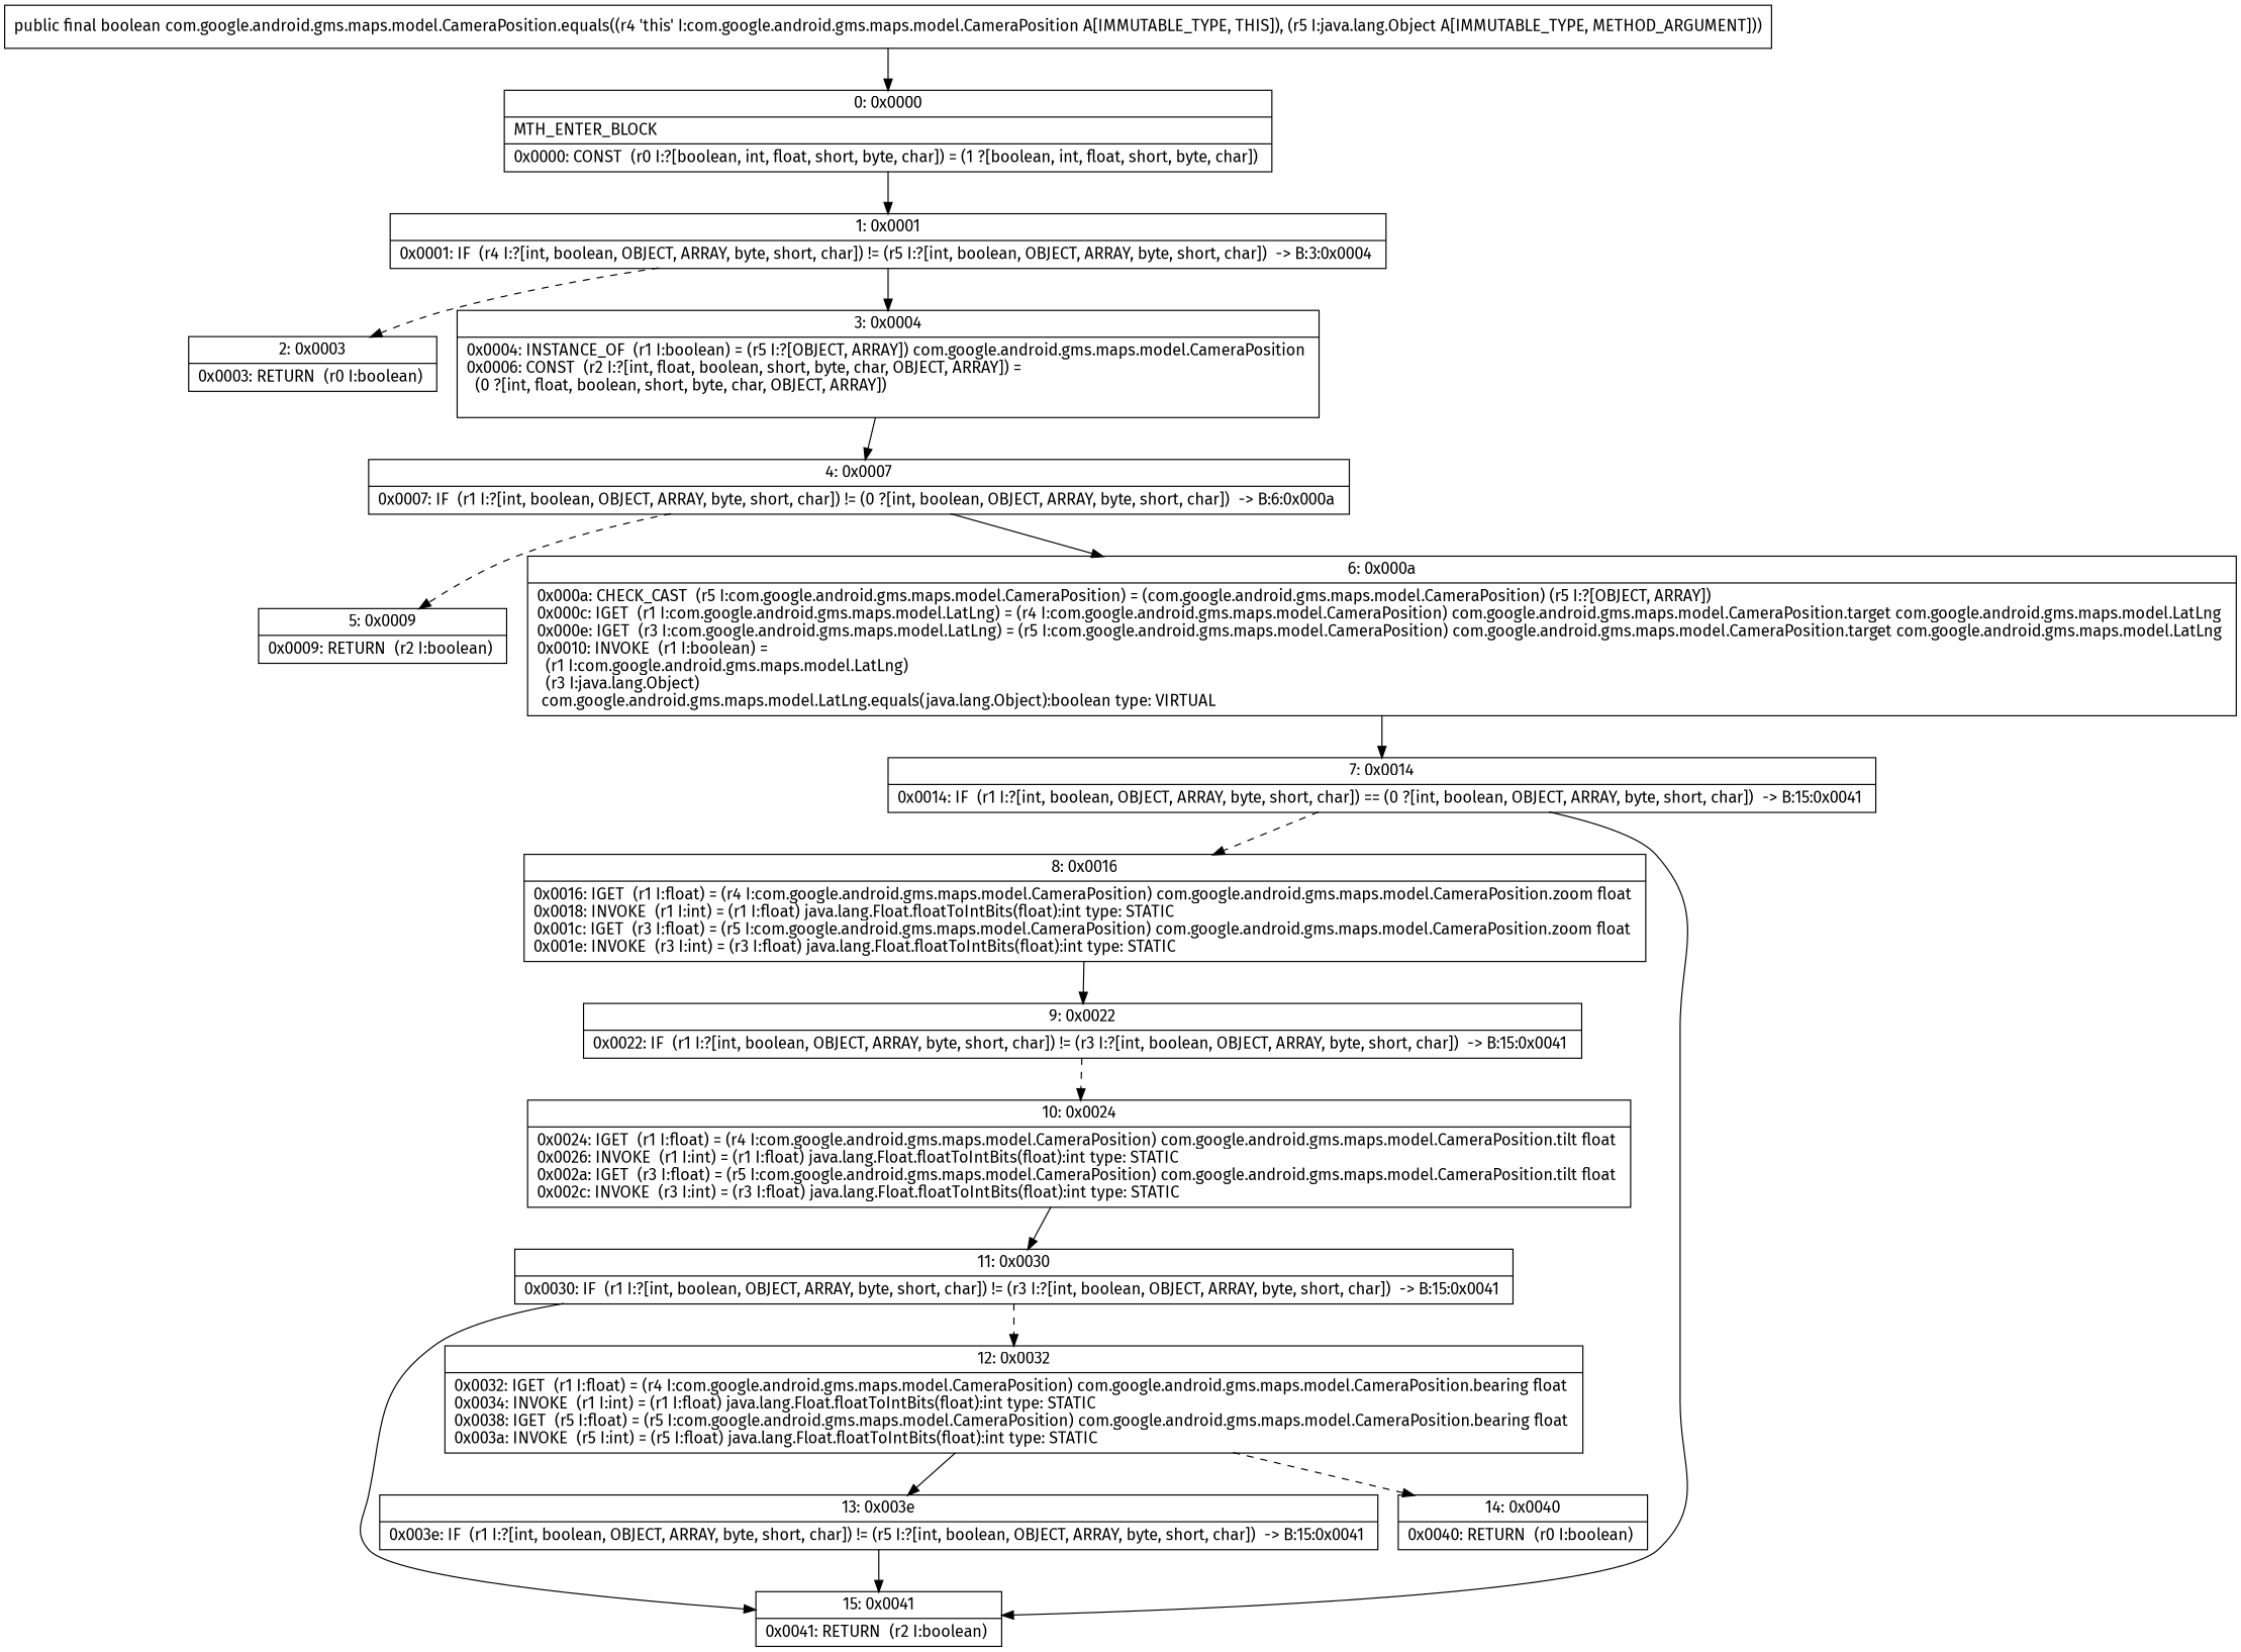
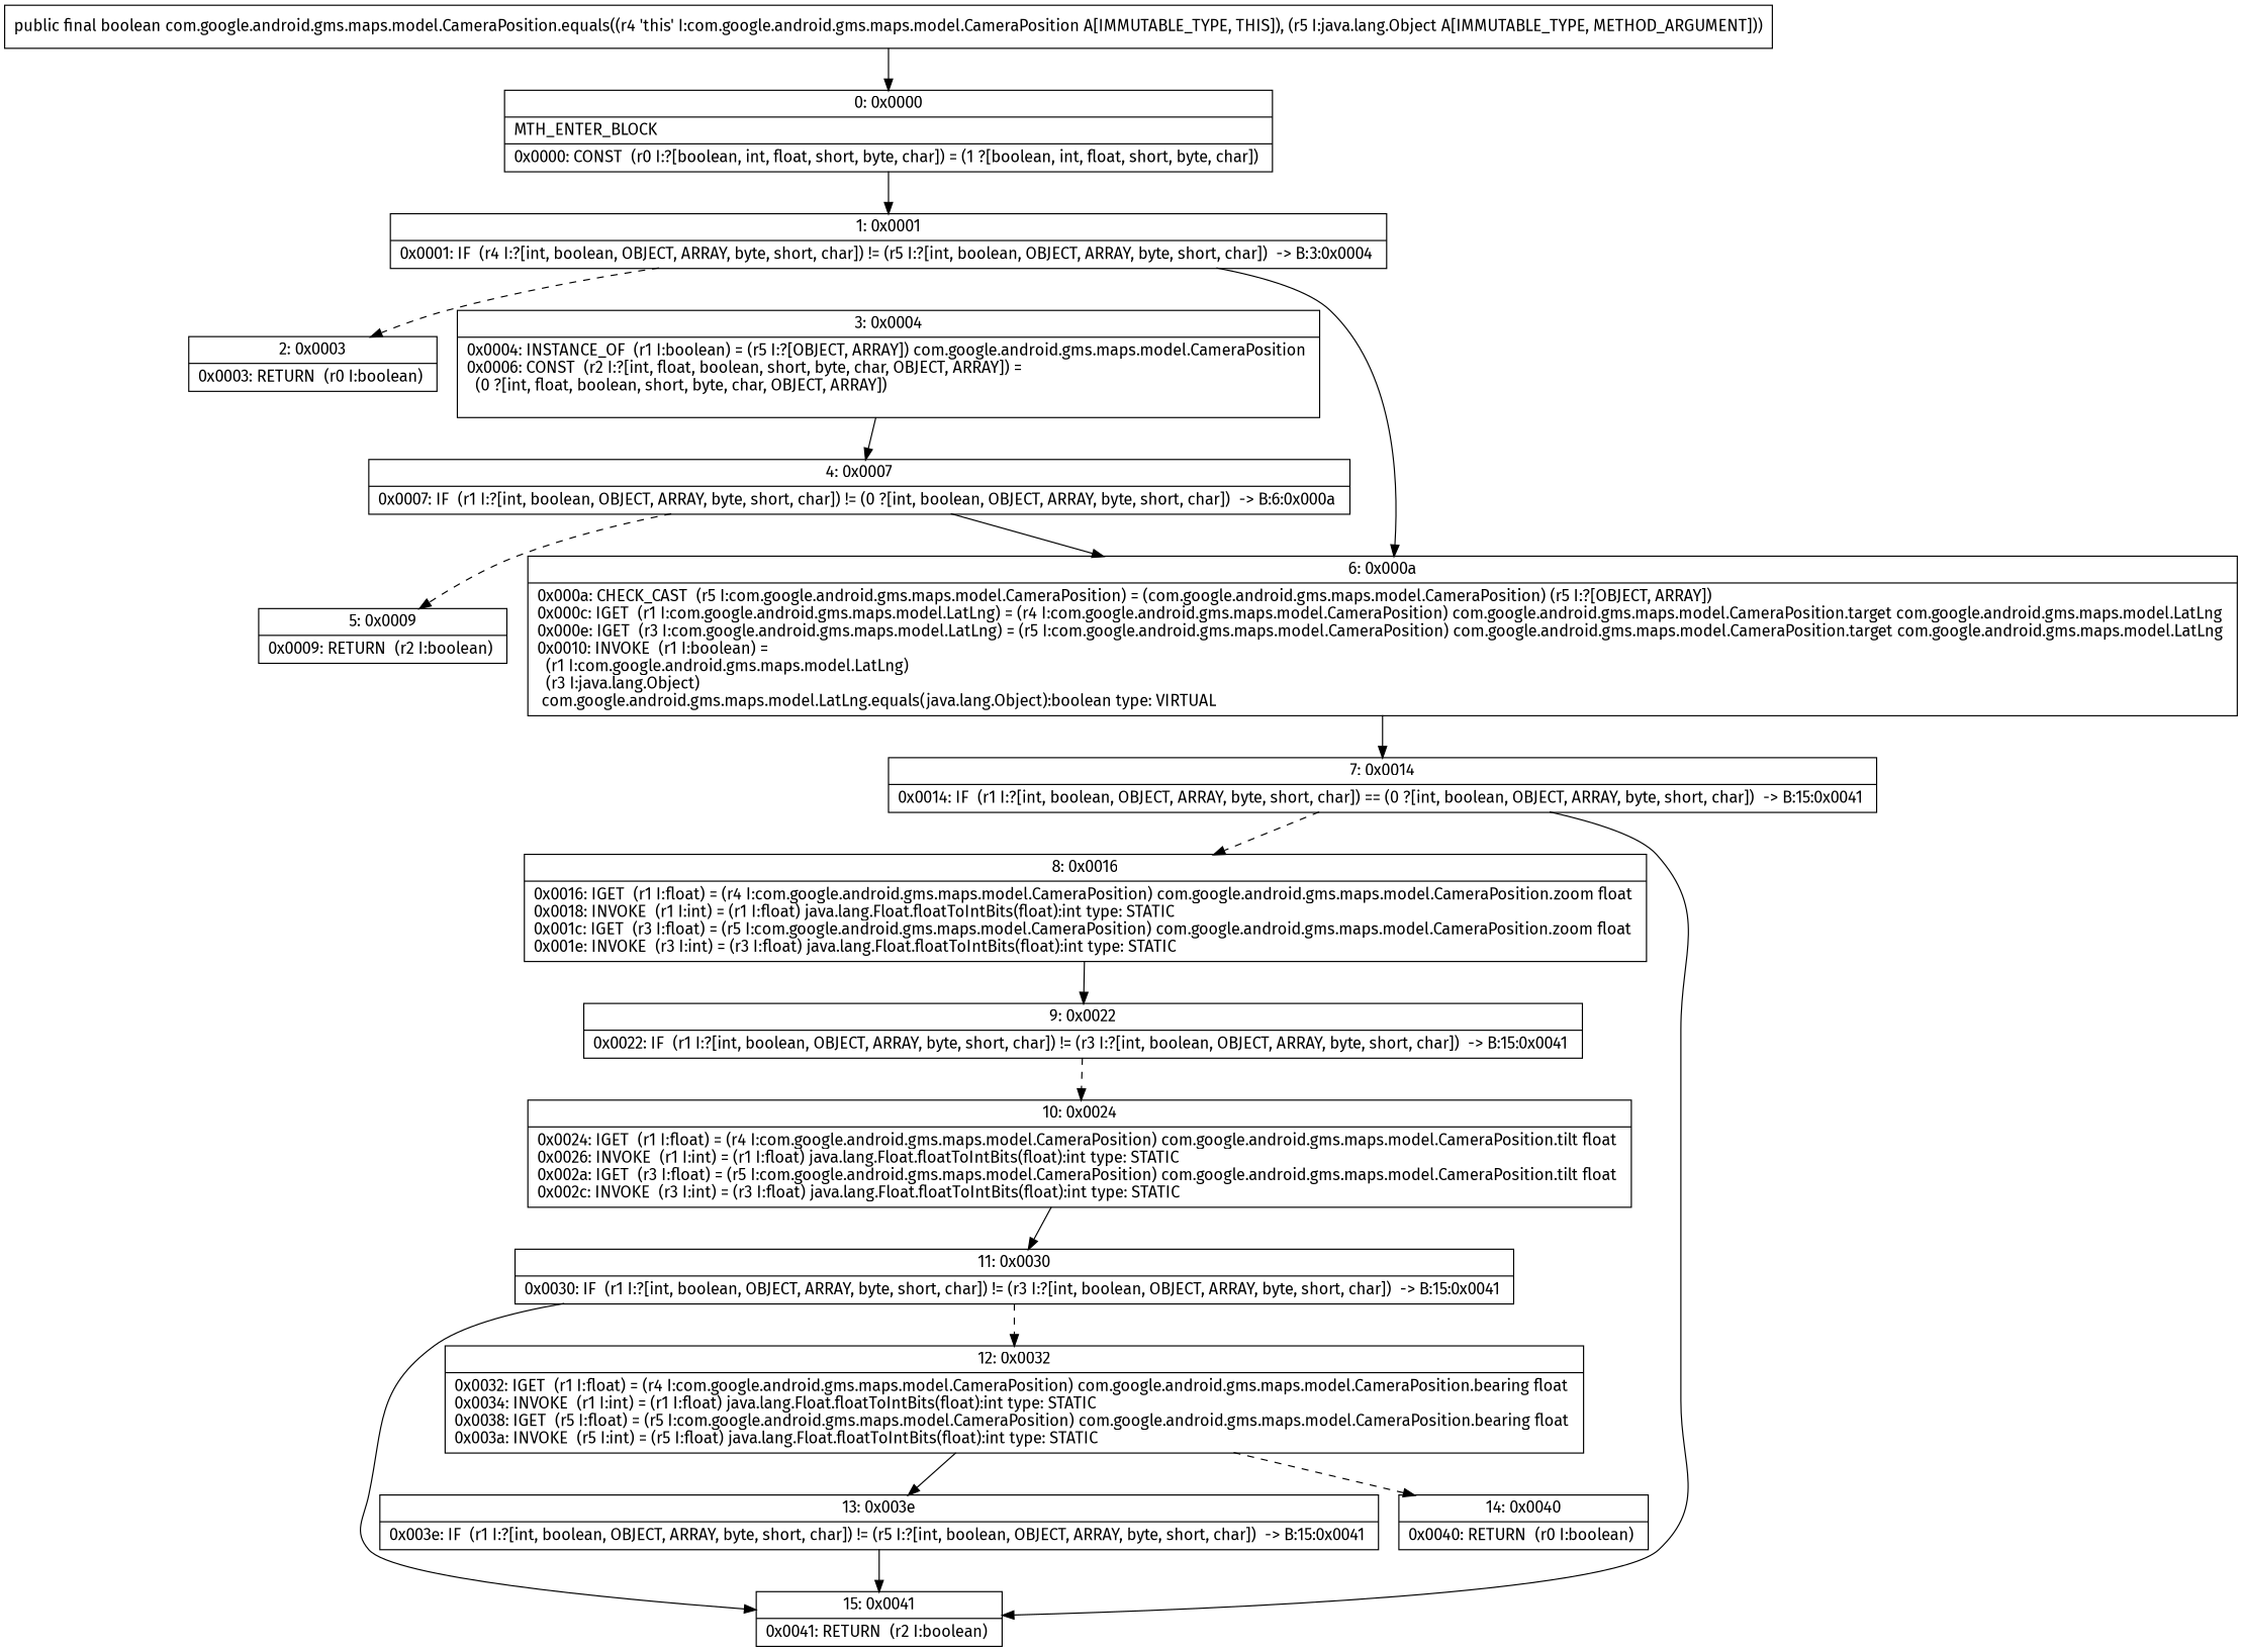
  digraph {
    fontname="Fira Sans"
    node [fontname="Fira Sans" shape=record]
    edge [fontname="Fira Sans"]
    n1 [label="{0\:\ 0x0000|MTH_ENTER_BLOCK\l|0x0000: CONST  (r0 I:?[boolean, int, float, short, byte, char]) = (1 ?[boolean, int, float, short, byte, char]) \l}"]
    n2 [label="{1\:\ 0x0001|0x0001: IF  (r4 I:?[int, boolean, OBJECT, ARRAY, byte, short, char]) != (r5 I:?[int, boolean, OBJECT, ARRAY, byte, short, char])  \-\> B:3:0x0004 \l}"]
    n3 [label="{2\:\ 0x0003|0x0003: RETURN  (r0 I:boolean) \l}"]
    n4 [label="{3\:\ 0x0004|0x0004: INSTANCE_OF  (r1 I:boolean) = (r5 I:?[OBJECT, ARRAY]) com.google.android.gms.maps.model.CameraPosition \l0x0006: CONST  (r2 I:?[int, float, boolean, short, byte, char, OBJECT, ARRAY]) = \l  (0 ?[int, float, boolean, short, byte, char, OBJECT, ARRAY])\l \l}"]
    n5 [label="{4\:\ 0x0007|0x0007: IF  (r1 I:?[int, boolean, OBJECT, ARRAY, byte, short, char]) != (0 ?[int, boolean, OBJECT, ARRAY, byte, short, char])  \-\> B:6:0x000a \l}"]
    n6 [label="{5\:\ 0x0009|0x0009: RETURN  (r2 I:boolean) \l}"]
    n7 [label="{6\:\ 0x000a|0x000a: CHECK_CAST  (r5 I:com.google.android.gms.maps.model.CameraPosition) = (com.google.android.gms.maps.model.CameraPosition) (r5 I:?[OBJECT, ARRAY]) \l0x000c: IGET  (r1 I:com.google.android.gms.maps.model.LatLng) = (r4 I:com.google.android.gms.maps.model.CameraPosition) com.google.android.gms.maps.model.CameraPosition.target com.google.android.gms.maps.model.LatLng \l0x000e: IGET  (r3 I:com.google.android.gms.maps.model.LatLng) = (r5 I:com.google.android.gms.maps.model.CameraPosition) com.google.android.gms.maps.model.CameraPosition.target com.google.android.gms.maps.model.LatLng \l0x0010: INVOKE  (r1 I:boolean) = \l  (r1 I:com.google.android.gms.maps.model.LatLng)\l  (r3 I:java.lang.Object)\l com.google.android.gms.maps.model.LatLng.equals(java.lang.Object):boolean type: VIRTUAL \l}"]
    n8 [label="{7\:\ 0x0014|0x0014: IF  (r1 I:?[int, boolean, OBJECT, ARRAY, byte, short, char]) == (0 ?[int, boolean, OBJECT, ARRAY, byte, short, char])  \-\> B:15:0x0041 \l}"]
    n9 [label="{8\:\ 0x0016|0x0016: IGET  (r1 I:float) = (r4 I:com.google.android.gms.maps.model.CameraPosition) com.google.android.gms.maps.model.CameraPosition.zoom float \l0x0018: INVOKE  (r1 I:int) = (r1 I:float) java.lang.Float.floatToIntBits(float):int type: STATIC \l0x001c: IGET  (r3 I:float) = (r5 I:com.google.android.gms.maps.model.CameraPosition) com.google.android.gms.maps.model.CameraPosition.zoom float \l0x001e: INVOKE  (r3 I:int) = (r3 I:float) java.lang.Float.floatToIntBits(float):int type: STATIC \l}"]
    n10 [label="{15\:\ 0x0041|0x0041: RETURN  (r2 I:boolean) \l}"]
    n11 [label="{9\:\ 0x0022|0x0022: IF  (r1 I:?[int, boolean, OBJECT, ARRAY, byte, short, char]) != (r3 I:?[int, boolean, OBJECT, ARRAY, byte, short, char])  \-\> B:15:0x0041 \l}"]
    n12 [label="{10\:\ 0x0024|0x0024: IGET  (r1 I:float) = (r4 I:com.google.android.gms.maps.model.CameraPosition) com.google.android.gms.maps.model.CameraPosition.tilt float \l0x0026: INVOKE  (r1 I:int) = (r1 I:float) java.lang.Float.floatToIntBits(float):int type: STATIC \l0x002a: IGET  (r3 I:float) = (r5 I:com.google.android.gms.maps.model.CameraPosition) com.google.android.gms.maps.model.CameraPosition.tilt float \l0x002c: INVOKE  (r3 I:int) = (r3 I:float) java.lang.Float.floatToIntBits(float):int type: STATIC \l}"]
    n13 [label="{11\:\ 0x0030|0x0030: IF  (r1 I:?[int, boolean, OBJECT, ARRAY, byte, short, char]) != (r3 I:?[int, boolean, OBJECT, ARRAY, byte, short, char])  \-\> B:15:0x0041 \l}"]
    n14 [label="{12\:\ 0x0032|0x0032: IGET  (r1 I:float) = (r4 I:com.google.android.gms.maps.model.CameraPosition) com.google.android.gms.maps.model.CameraPosition.bearing float \l0x0034: INVOKE  (r1 I:int) = (r1 I:float) java.lang.Float.floatToIntBits(float):int type: STATIC \l0x0038: IGET  (r5 I:float) = (r5 I:com.google.android.gms.maps.model.CameraPosition) com.google.android.gms.maps.model.CameraPosition.bearing float \l0x003a: INVOKE  (r5 I:int) = (r5 I:float) java.lang.Float.floatToIntBits(float):int type: STATIC \l}"]
    n15 [label="{13\:\ 0x003e|0x003e: IF  (r1 I:?[int, boolean, OBJECT, ARRAY, byte, short, char]) != (r5 I:?[int, boolean, OBJECT, ARRAY, byte, short, char])  \-\> B:15:0x0041 \l}"]
    n16 [label="{14\:\ 0x0040|0x0040: RETURN  (r0 I:boolean) \l}"]
    n17 [label="{public final boolean com.google.android.gms.maps.model.CameraPosition.equals((r4 'this' I:com.google.android.gms.maps.model.CameraPosition A[IMMUTABLE_TYPE, THIS]), (r5 I:java.lang.Object A[IMMUTABLE_TYPE, METHOD_ARGUMENT])) }"]
    n1 -> n2
    n2 -> n3 [style=dashed]
-   n2 -> n4
+   n2 -> n7
    n4 -> n5
    n5 -> n6 [style=dashed]
    n5 -> n7
    n7 -> n8
    n8 -> n9 [style=dashed]
    n8 -> n10
    n9 -> n11
    n11 -> n12 [style=dashed]
    n12 -> n13
    n13 -> n10
    n13 -> n14 [style=dashed]
    n14 -> n15
    n14 -> n16 [style=dashed]
    n15 -> n10
    n17 -> n1
  }
